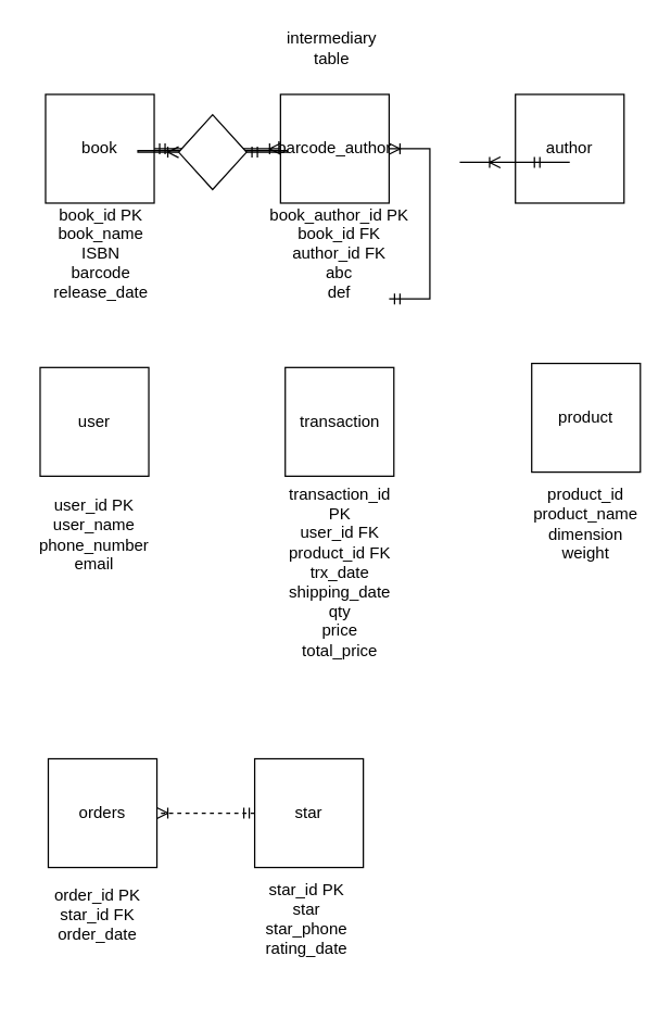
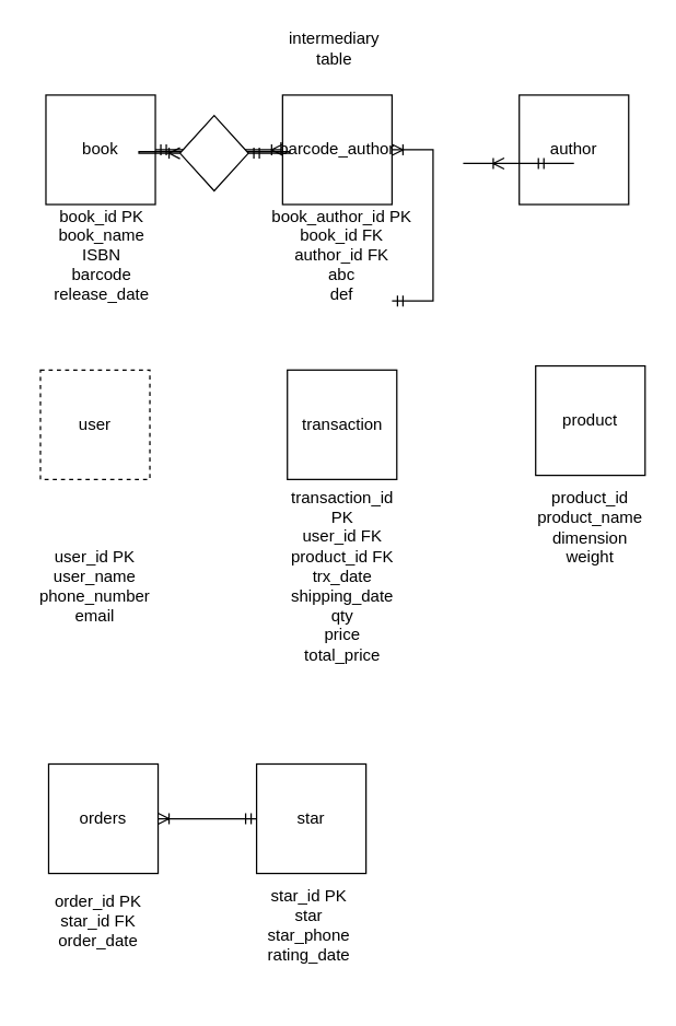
  <mxCell id="0" />
  <mxCell id="1" parent="0" />
  <mxCell id="2" value="book" style="whiteSpace=wrap;html=1;aspect=fixed;" vertex="1" parent="1"><mxGeometry x="33" y="69" width="80" height="80" as="geometry" /></mxCell>
  <mxCell id="3" value="author" style="whiteSpace=wrap;html=1;aspect=fixed;" vertex="1" parent="1"><mxGeometry x="379" y="69" width="80" height="80" as="geometry" /></mxCell>
  <mxCell id="4" value="book_id PK&lt;div&gt;book_name&lt;/div&gt;&lt;div&gt;ISBN&lt;/div&gt;&lt;div&gt;barcode&lt;/div&gt;&lt;div&gt;release_date&lt;/div&gt;" style="text;html=1;align=center;verticalAlign=middle;whiteSpace=wrap;rounded=0;" vertex="1" parent="1"><mxGeometry x="33" y="146" width="82" height="79" as="geometry" /></mxCell>
  <mxCell id="5" value="barcode_author" style="whiteSpace=wrap;html=1;aspect=fixed;" vertex="1" parent="1"><mxGeometry x="206" y="69" width="80" height="80" as="geometry" /></mxCell>
  <mxCell id="6" value="" style="edgeStyle=entityRelationEdgeStyle;fontSize=12;html=1;endArrow=ERoneToMany;startArrow=ERmandOne;rounded=0;exitX=1;exitY=0.5;exitDx=0;exitDy=0;entryX=0;entryY=0.5;entryDx=0;entryDy=0;" edge="1" parent="1" source="17" target="5"><mxGeometry width="100" height="100" relative="1" as="geometry"><mxPoint x="132" y="49" as="sourcePoint" /><mxPoint x="232" y="-51" as="targetPoint" /></mxGeometry></mxCell>
  <mxCell id="7" value="" style="edgeStyle=entityRelationEdgeStyle;fontSize=12;html=1;endArrow=ERoneToMany;startArrow=ERmandOne;rounded=0;exitX=0;exitY=0.5;exitDx=0;exitDy=0;entryX=1;entryY=0.5;entryDx=0;entryDy=0;" edge="1" parent="1" target="5"><mxGeometry width="100" height="100" relative="1" as="geometry"><mxPoint x="286" y="219.5" as="sourcePoint" /><mxPoint x="352" y="164" as="targetPoint" /></mxGeometry></mxCell>
  <mxCell id="8" value="intermediary table" style="text;html=1;align=center;verticalAlign=middle;whiteSpace=wrap;rounded=0;" vertex="1" parent="1"><mxGeometry x="214" y="20" width="60" height="30" as="geometry" /></mxCell>
  <mxCell id="9" value="book_author_id PK&lt;div&gt;book_id FK&lt;/div&gt;&lt;div&gt;author_id FK&lt;/div&gt;&lt;div&gt;abc&lt;/div&gt;&lt;div&gt;def&lt;/div&gt;" style="text;html=1;align=center;verticalAlign=middle;whiteSpace=wrap;rounded=0;" vertex="1" parent="1"><mxGeometry x="144" y="170.5" width="211" height="30" as="geometry" /></mxCell>
- <mxCell id="10" value="user" style="whiteSpace=wrap;html=1;aspect=fixed;" vertex="1" parent="1"><mxGeometry x="29" y="270" width="80" height="80" as="geometry" /></mxCell>
+ <mxCell id="10" value="user" style="whiteSpace=wrap;html=1;aspect=fixed;dashed=1;" vertex="1" parent="1"><mxGeometry x="29" y="270" width="80" height="80" as="geometry" /></mxCell>
  <mxCell id="11" value="product" style="whiteSpace=wrap;html=1;aspect=fixed;" vertex="1" parent="1"><mxGeometry x="391" y="267" width="80" height="80" as="geometry" /></mxCell>
  <mxCell id="12" value="transaction" style="whiteSpace=wrap;html=1;aspect=fixed;" vertex="1" parent="1"><mxGeometry x="209.5" y="270" width="80" height="80" as="geometry" /></mxCell>
- <mxCell id="13" value="user_id PK&lt;div&gt;user_name&lt;/div&gt;&lt;div&gt;phone_number&lt;/div&gt;&lt;div&gt;email&lt;/div&gt;" style="text;html=1;align=center;verticalAlign=middle;whiteSpace=wrap;rounded=0;" vertex="1" parent="1"><mxGeometry x="28" y="353" width="82" height="79" as="geometry" /></mxCell>
+ <mxCell id="13" value="user_id PK&lt;div&gt;user_name&lt;/div&gt;&lt;div&gt;phone_number&lt;/div&gt;&lt;div&gt;email&lt;/div&gt;" style="text;html=1;align=center;verticalAlign=middle;whiteSpace=wrap;rounded=0;" vertex="1" parent="1"><mxGeometry x="28" y="388" width="82" height="79" as="geometry" /></mxCell>
  <mxCell id="14" value="product_id&lt;div&gt;product_name&lt;/div&gt;&lt;div&gt;dimension&lt;/div&gt;&lt;div&gt;weight&lt;/div&gt;" style="text;html=1;align=center;verticalAlign=middle;whiteSpace=wrap;rounded=0;" vertex="1" parent="1"><mxGeometry x="390" y="345" width="82" height="79" as="geometry" /></mxCell>
  <mxCell id="15" value="transaction_id PK&lt;div&gt;user_id FK&lt;/div&gt;&lt;div&gt;product_id FK&lt;/div&gt;&lt;div&gt;trx_date&lt;/div&gt;&lt;div&gt;shipping_date&lt;/div&gt;&lt;div&gt;qty&lt;/div&gt;&lt;div&gt;price&lt;/div&gt;&lt;div&gt;total_price&lt;br&gt;&lt;div&gt;&lt;br&gt;&lt;/div&gt;&lt;/div&gt;" style="text;html=1;align=center;verticalAlign=middle;whiteSpace=wrap;rounded=0;" vertex="1" parent="1"><mxGeometry x="208.5" y="353" width="82" height="150" as="geometry" /></mxCell>
  <mxCell id="16" value="" style="edgeStyle=entityRelationEdgeStyle;fontSize=12;html=1;endArrow=ERoneToMany;startArrow=ERmandOne;rounded=0;exitX=1;exitY=0.5;exitDx=0;exitDy=0;entryX=0;entryY=0.5;entryDx=0;entryDy=0;" edge="1" parent="1" source="2" target="17"><mxGeometry width="100" height="100" relative="1" as="geometry"><mxPoint x="113" y="109" as="sourcePoint" /><mxPoint x="206" y="109" as="targetPoint" /></mxGeometry></mxCell>
  <mxCell id="17" value="" style="rhombus;whiteSpace=wrap;html=1;" vertex="1" parent="1"><mxGeometry x="131" y="84" width="50" height="55" as="geometry" /></mxCell>
- <mxCell id="18" value="" style="edgeStyle=entityRelationEdgeStyle;fontSize=12;html=1;endArrow=ERoneToMany;startArrow=ERmandOne;rounded=0;exitX=0;exitY=0.5;exitDx=0;exitDy=0;entryX=1;entryY=0.5;entryDx=0;entryDy=0;dashed=1;" edge="1" parent="1" source="21" target="19"><mxGeometry width="100" height="100" relative="1" as="geometry"><mxPoint x="168" y="702" as="sourcePoint" /><mxPoint x="125" y="812.5" as="targetPoint" /></mxGeometry></mxCell>
+ <mxCell id="18" value="" style="edgeStyle=entityRelationEdgeStyle;fontSize=12;html=1;endArrow=ERoneToMany;startArrow=ERmandOne;rounded=0;exitX=0;exitY=0.5;exitDx=0;exitDy=0;entryX=1;entryY=0.5;entryDx=0;entryDy=0;" edge="1" parent="1" source="21" target="19"><mxGeometry width="100" height="100" relative="1" as="geometry"><mxPoint x="168" y="702" as="sourcePoint" /><mxPoint x="125" y="812.5" as="targetPoint" /></mxGeometry></mxCell>
  <mxCell id="19" value="orders" style="whiteSpace=wrap;html=1;aspect=fixed;" vertex="1" parent="1"><mxGeometry x="35" y="558" width="80" height="80" as="geometry" /></mxCell>
  <mxCell id="20" value="order_id PK&lt;div&gt;star_id FK&lt;br&gt;&lt;div&gt;order_date&lt;/div&gt;&lt;div&gt;&lt;br&gt;&lt;/div&gt;&lt;/div&gt;" style="text;html=1;align=center;verticalAlign=middle;whiteSpace=wrap;rounded=0;" vertex="1" parent="1"><mxGeometry x="20" y="632" width="103" height="96" as="geometry" /></mxCell>
  <mxCell id="21" value="star" style="whiteSpace=wrap;html=1;aspect=fixed;" vertex="1" parent="1"><mxGeometry x="187" y="558" width="80" height="80" as="geometry" /></mxCell>
  <mxCell id="22" value="&lt;div&gt;star_id PK&lt;/div&gt;&lt;div&gt;star&lt;/div&gt;&lt;div&gt;star_phone&lt;/div&gt;&lt;div&gt;rating_date&lt;/div&gt;" style="text;html=1;align=center;verticalAlign=middle;whiteSpace=wrap;rounded=0;" vertex="1" parent="1"><mxGeometry x="174" y="628" width="103" height="96" as="geometry" /></mxCell>
  <mxCell id="23" value="" style="edgeStyle=entityRelationEdgeStyle;fontSize=12;html=1;endArrow=ERoneToMany;startArrow=ERmandOne;rounded=0;exitX=0;exitY=0.5;exitDx=0;exitDy=0;entryX=1;entryY=0.5;entryDx=0;entryDy=0;" edge="1" parent="1"><mxGeometry width="100" height="100" relative="1" as="geometry"><mxPoint x="389" y="119" as="sourcePoint" /><mxPoint x="368" y="119" as="targetPoint" /><Array as="points"><mxPoint x="144" y="585" /><mxPoint x="130" y="390" /></Array></mxGeometry></mxCell>
